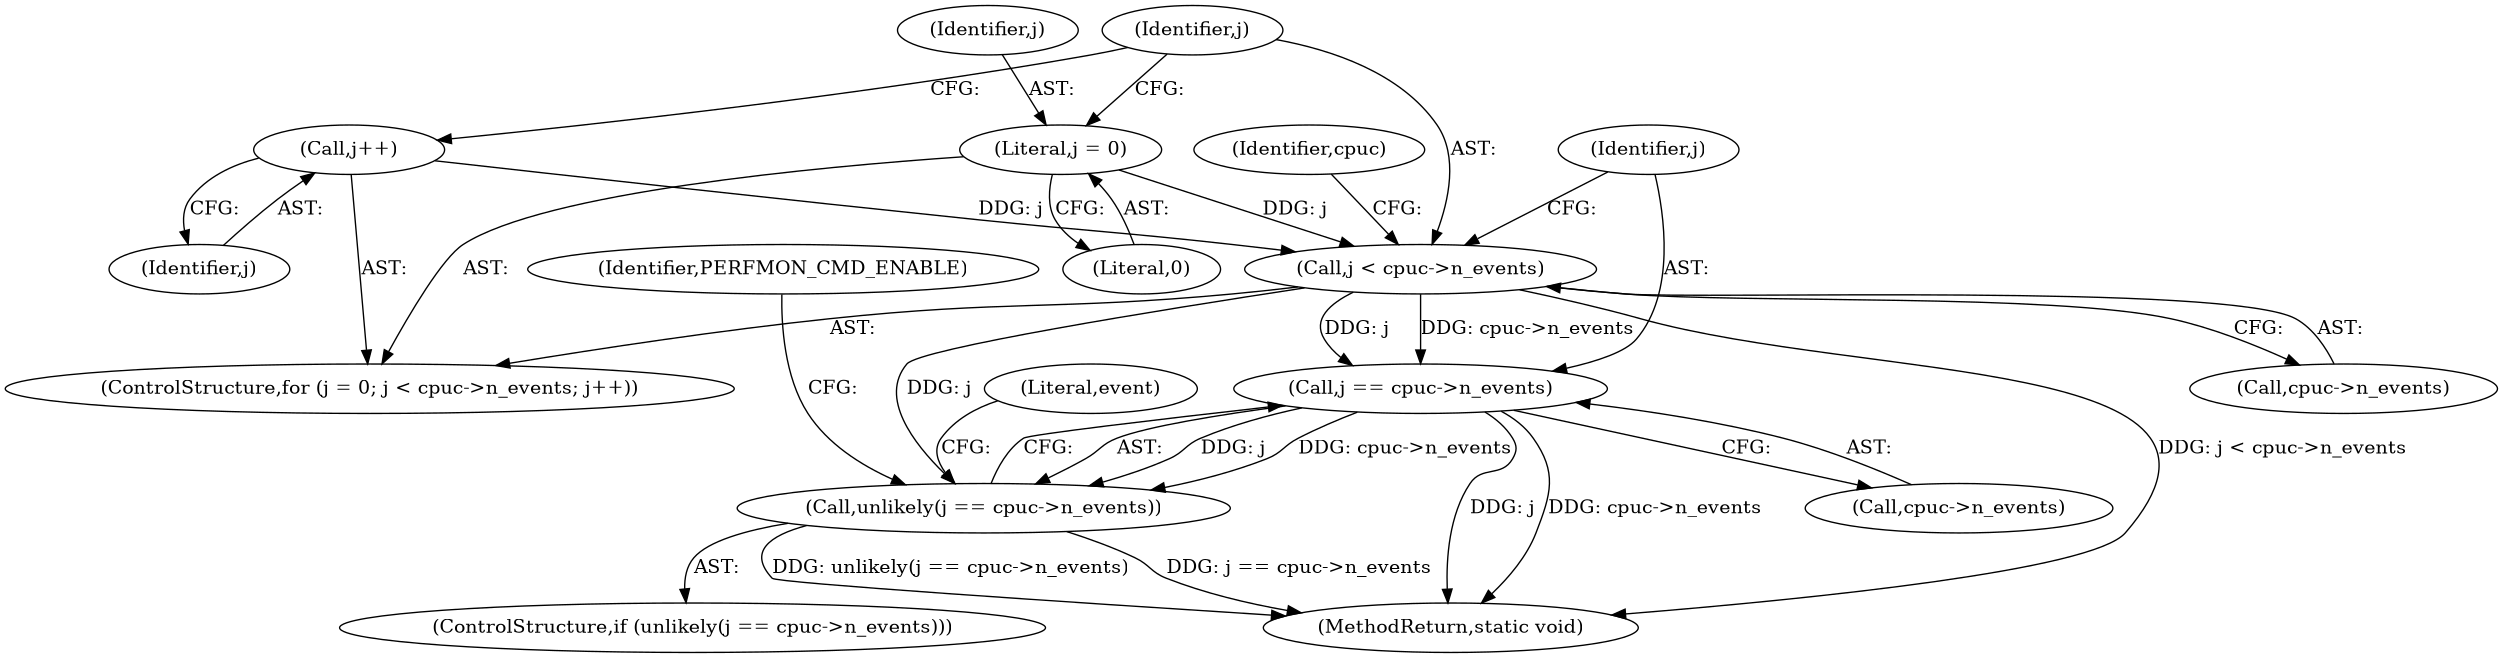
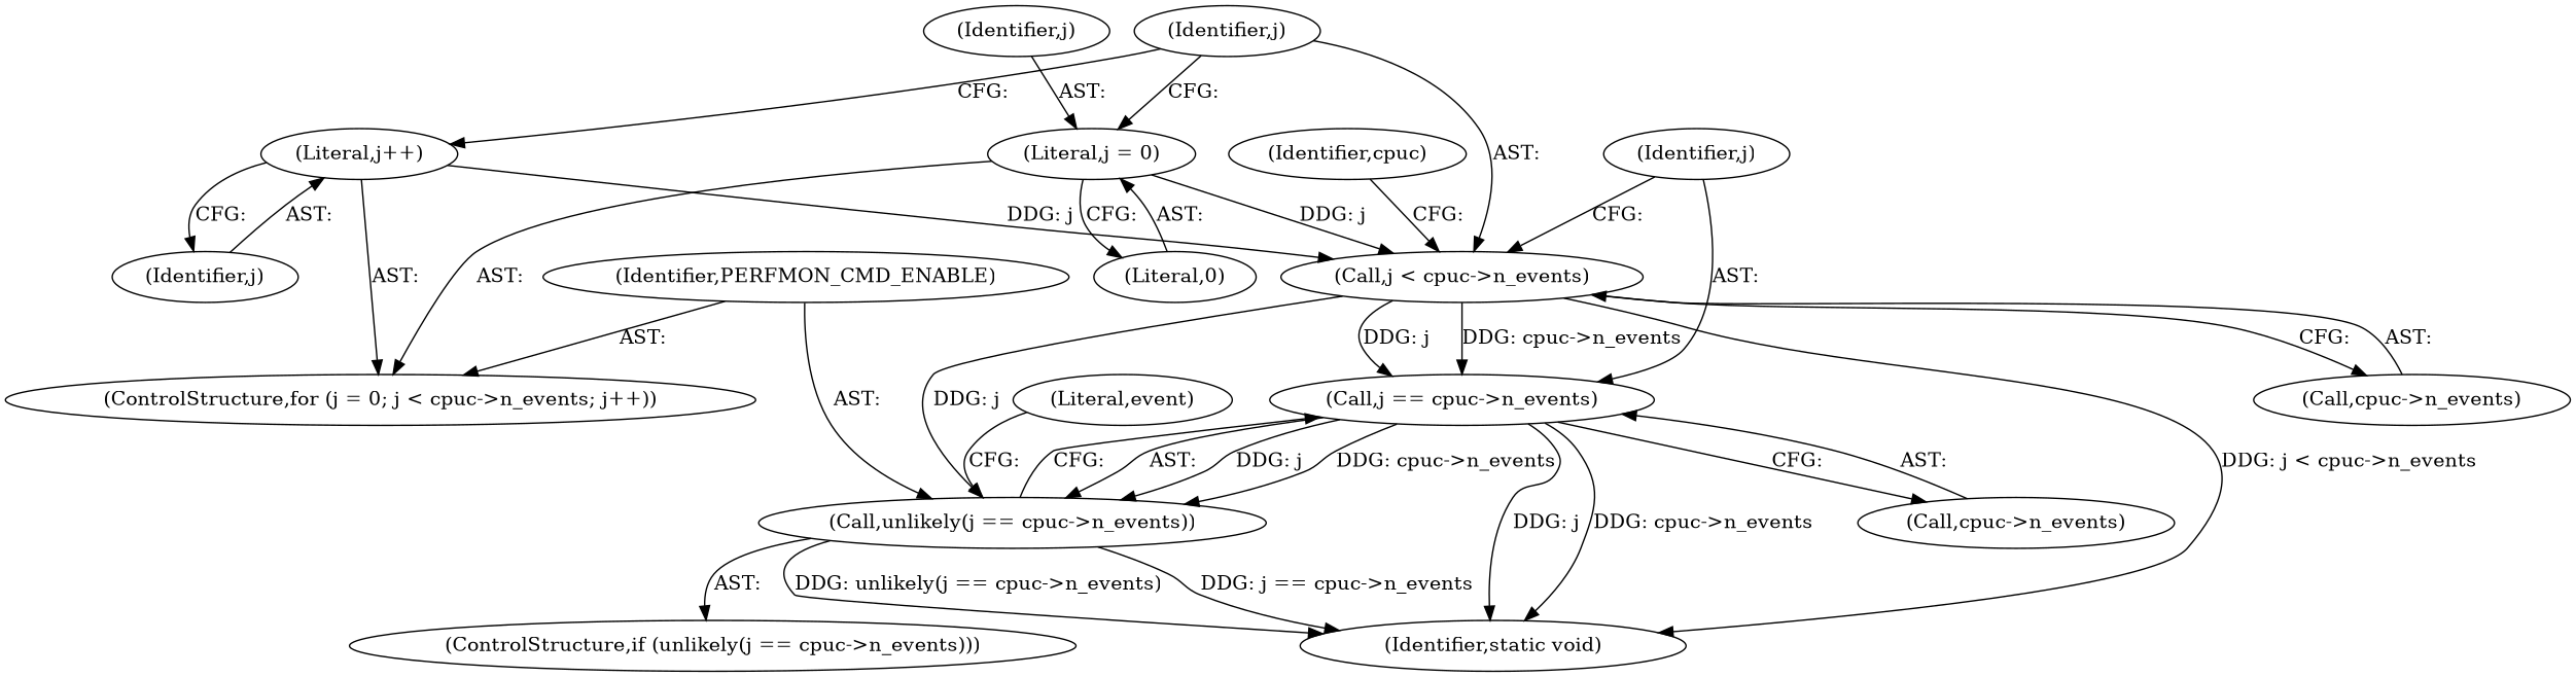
  digraph {
    n1 [label="(Call,j < cpuc->n_events)"]
    n2 [label="(Call,j == cpuc->n_events)"]
    n3 [label="(ControlStructure,for (j = 0; j < cpuc->n_events; j++))"]
    n4 [label="(Call,cpuc->n_events)"]
-   n5 [label="(MethodReturn,static void)"]
+   n5 [label="(Identifier,static void)"]
    n6 [label="(Call,unlikely(j == cpuc->n_events))"]
-   n7 [label="(Call,j++)"]
+   n7 [label="(Literal,j++)"]
    n8 [label="(Identifier,j)"]
    n9 [label="(Call,cpuc->n_events)"]
    n10 [label="(Literal,j = 0)"]
    n11 [label="(Literal,0)"]
    n12 [label="(ControlStructure,if (unlikely(j == cpuc->n_events)))"]
    n13 [label="(Identifier,PERFMON_CMD_ENABLE)"]
    n14 [label="(Identifier,j)"]
    n15 [label="(Identifier,j)"]
    n16 [label="(Identifier,cpuc)"]
    n17 [label="(Literal,event)"]
    n18 [label="(Identifier,j)"]
    n1 -> n2 [label="DDG: j"]
    n1 -> n2 [label="DDG: cpuc->n_events"]
-   n1 -> n3 [label="AST: "]
+   n13 -> n3 [label="AST: "]
    n1 -> n4 [label="CFG: "]
    n1 -> n5 [label="DDG: j < cpuc->n_events"]
    n1 -> n6 [label="DDG: j"]
    n2 -> n5 [label="DDG: j"]
    n2 -> n5 [label="DDG: cpuc->n_events"]
    n2 -> n6 [label="AST: "]
    n2 -> n6 [label="DDG: j"]
    n2 -> n6 [label="DDG: cpuc->n_events"]
    n2 -> n9 [label="CFG: "]
    n4 -> n1 [label="AST: "]
    n6 -> n2 [label="CFG: "]
    n6 -> n5 [label="DDG: j == cpuc->n_events"]
    n6 -> n5 [label="DDG: unlikely(j == cpuc->n_events)"]
    n6 -> n12 [label="AST: "]
    n7 -> n1 [label="DDG: j"]
    n7 -> n3 [label="AST: "]
    n7 -> n8 [label="CFG: "]
    n8 -> n7 [label="AST: "]
    n9 -> n2 [label="AST: "]
    n10 -> n1 [label="DDG: j"]
    n10 -> n3 [label="AST: "]
    n10 -> n11 [label="CFG: "]
    n11 -> n10 [label="AST: "]
-   n13 -> n6 [label="CFG: "]
+   n13 -> n6 [label="AST: "]
    n14 -> n1 [label="CFG: "]
    n14 -> n2 [label="AST: "]
    n15 -> n10 [label="AST: "]
    n16 -> n1 [label="CFG: "]
    n17 -> n6 [label="CFG: "]
    n18 -> n1 [label="AST: "]
    n18 -> n7 [label="CFG: "]
    n18 -> n10 [label="CFG: "]
  }
